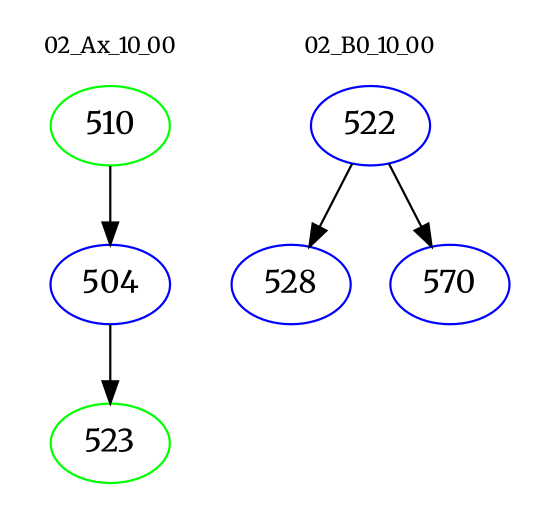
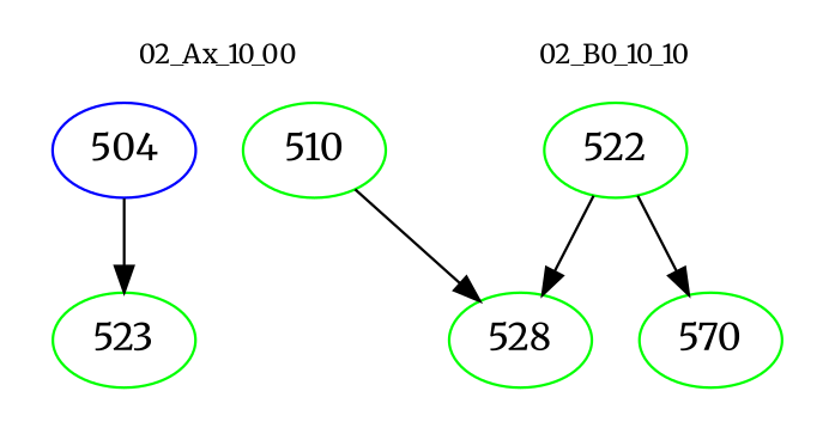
  digraph {
    fontname=Merriweather
    node [color=green fontname=Merriweather]
    edge [color=black fontname=Merriweather]
    n1 [label=510]
    n2 [color=blue label=504]
    n3 [label=523]
-   n4 [color=blue label=528]
-   n5 [color=blue label=522]
-   n6 [color=blue label=570]
+   n4 [label=528]
+   n5 [label=522]
+   n6 [label=570]
    subgraph cluster_1 {
      color=white
      fontsize=10
      label="02_Ax_10_00"
      n1
      n2
      n3
    }
    subgraph cluster_2 {
      color=white
      fontsize=10
-     label="02_B0_10_00"
+     label="02_B0_10_10"
      n4
      n5
      n6
    }
-   n1 -> n2
+   n1 -> n4
    n2 -> n3
    n5 -> n4
    n5 -> n6
  }
